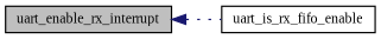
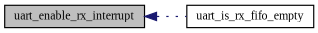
  digraph {
    rankdir=LR
    fontname="Liberation Serif"
    node [color=black fontname="Liberation Serif" fontsize=10 shape=record style=filled]
    n1 [fillcolor=grey75 fontcolor=black height=0.2 label=uart_enable_rx_interrupt width=0.4]
-   n2 [fillcolor=white height=0.2 label=uart_is_rx_fifo_enable width=0.4]
+   n2 [fillcolor=white height=0.2 label=uart_is_rx_fifo_empty width=0.4]
    n1 -> n2 [color=midnightblue dir=back fontname="Liberation Serif" fontsize=10 labelfontname=Helvetica labelfontsize=10 style=dotted]
  }
